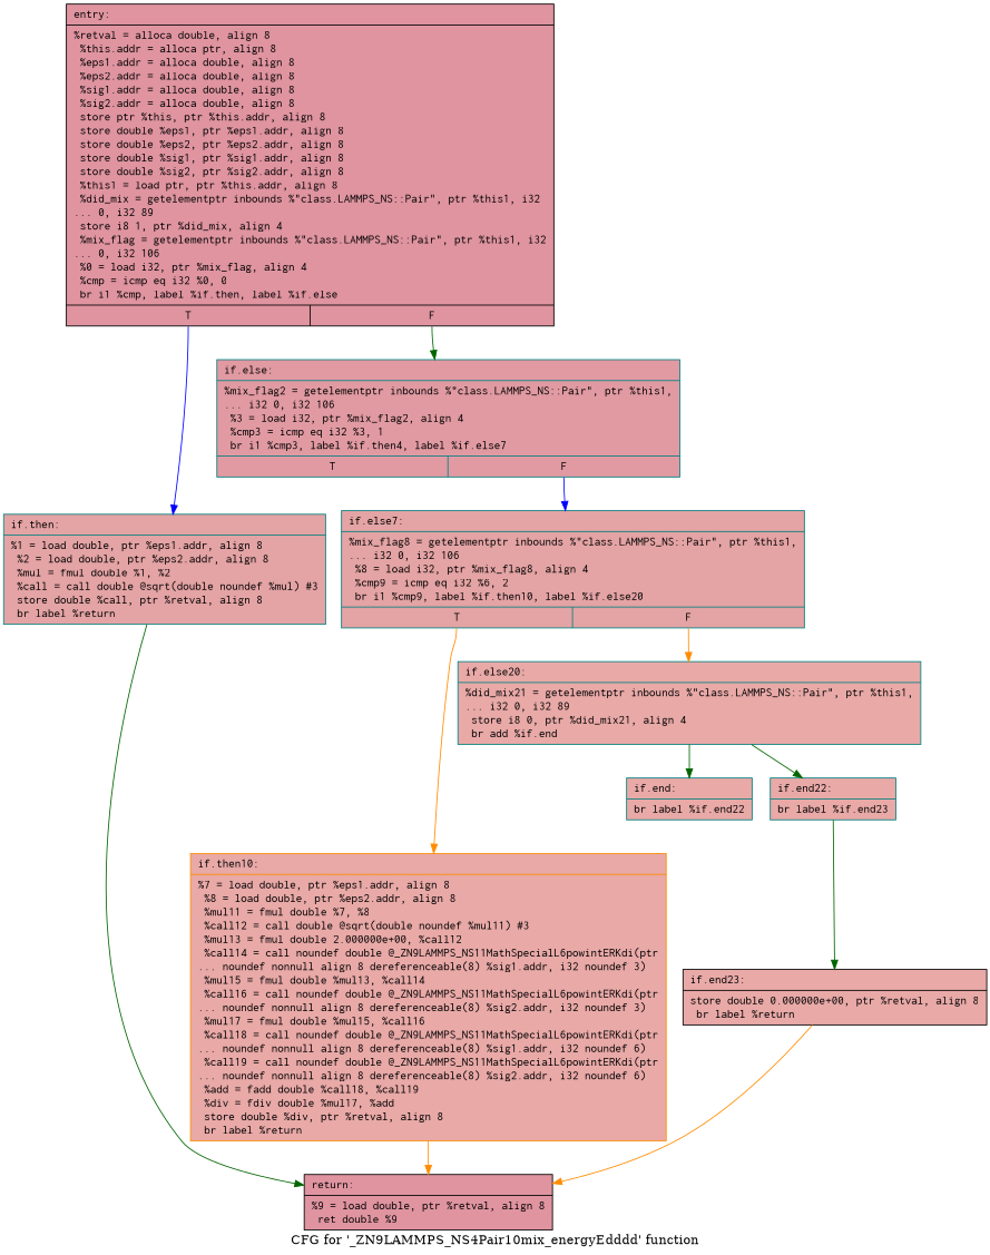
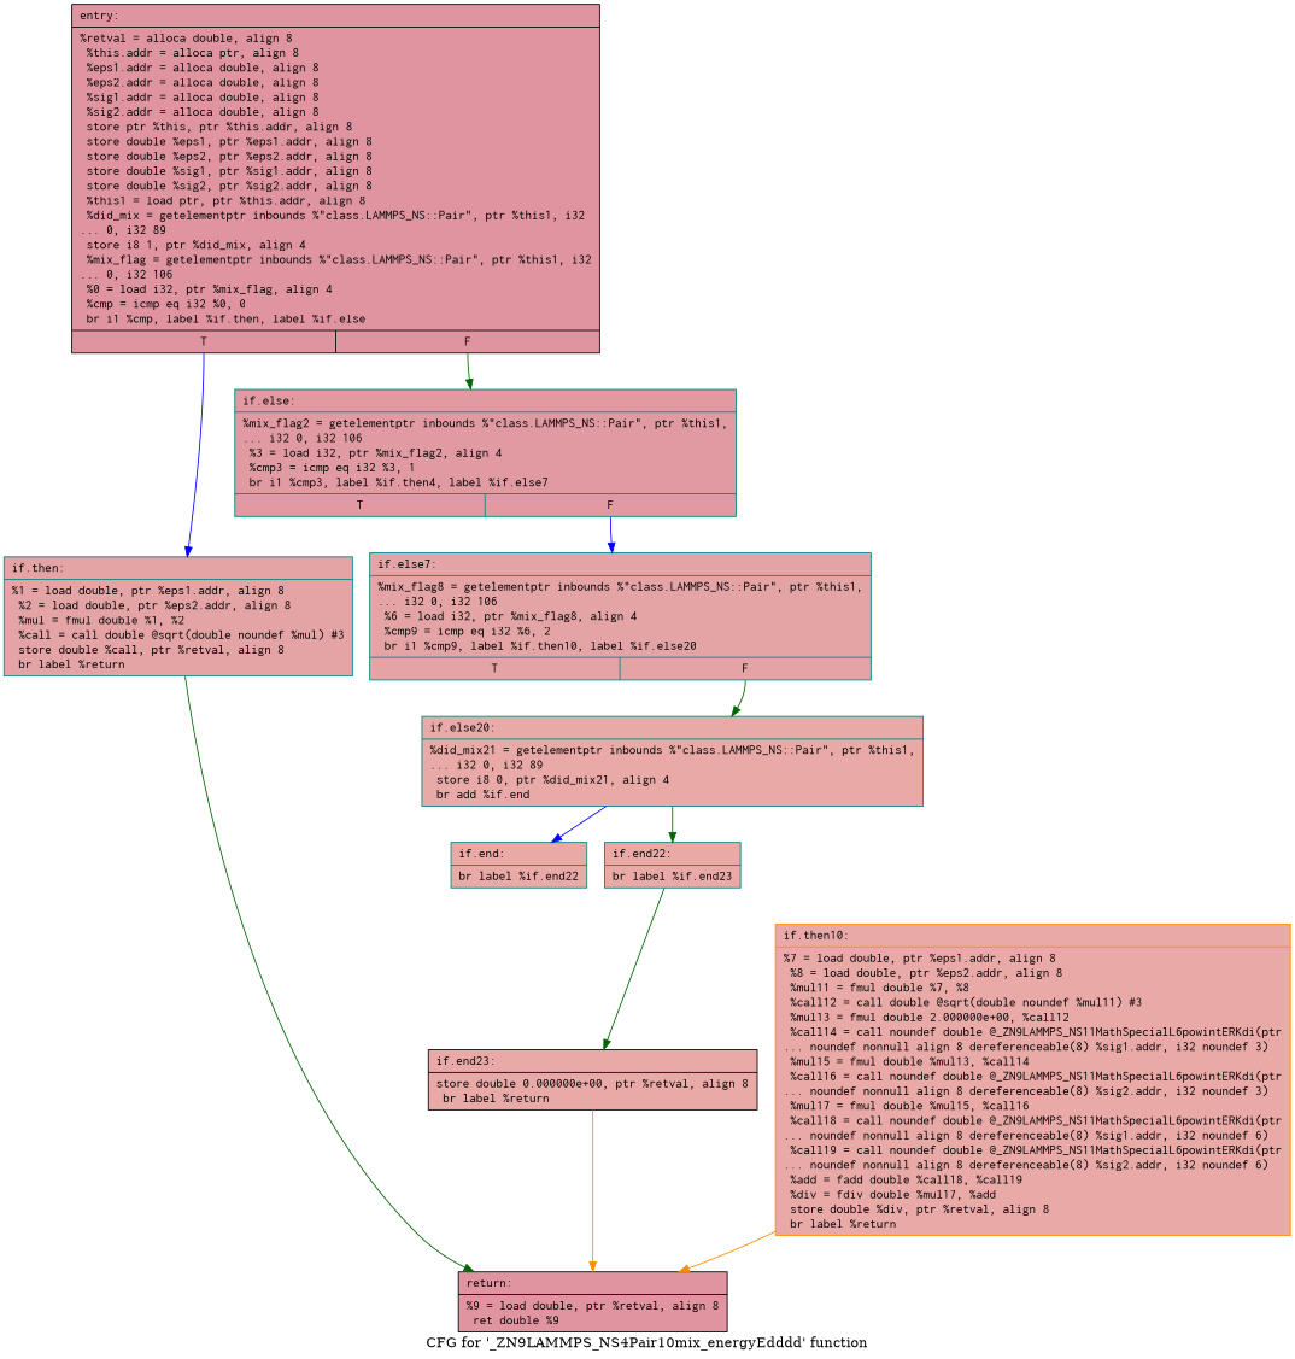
  digraph {
    label="CFG for '_ZN9LAMMPS_NS4Pair10mix_energyEdddd' function"
    node [color=teal fillcolor="#ca3b3770" fontname=Courier shape=record style=filled]
    edge [color=darkgreen]
    n1 [color=black fillcolor="#b70d2870" label="{entry:\l|  %retval = alloca double, align 8\l  %this.addr = alloca ptr, align 8\l  %eps1.addr = alloca double, align 8\l  %eps2.addr = alloca double, align 8\l  %sig1.addr = alloca double, align 8\l  %sig2.addr = alloca double, align 8\l  store ptr %this, ptr %this.addr, align 8\l  store double %eps1, ptr %eps1.addr, align 8\l  store double %eps2, ptr %eps2.addr, align 8\l  store double %sig1, ptr %sig1.addr, align 8\l  store double %sig2, ptr %sig2.addr, align 8\l  %this1 = load ptr, ptr %this.addr, align 8\l  %did_mix = getelementptr inbounds %\"class.LAMMPS_NS::Pair\", ptr %this1, i32\l... 0, i32 89\l  store i8 1, ptr %did_mix, align 4\l  %mix_flag = getelementptr inbounds %\"class.LAMMPS_NS::Pair\", ptr %this1, i32\l... 0, i32 106\l  %0 = load i32, ptr %mix_flag, align 4\l  %cmp = icmp eq i32 %0, 0\l  br i1 %cmp, label %if.then, label %if.else\l|{<s0>T|<s1>F}}"]
    n2 [fillcolor="#c32e3170" label="{if.then:\l|  %1 = load double, ptr %eps1.addr, align 8\l  %2 = load double, ptr %eps2.addr, align 8\l  %mul = fmul double %1, %2\l  %call = call double @sqrt(double noundef %mul) #3\l  store double %call, ptr %retval, align 8\l  br label %return\l}"]
    n3 [fillcolor="#bb1b2c70" label="{if.else:\l|  %mix_flag2 = getelementptr inbounds %\"class.LAMMPS_NS::Pair\", ptr %this1,\l... i32 0, i32 106\l  %3 = load i32, ptr %mix_flag2, align 4\l  %cmp3 = icmp eq i32 %3, 1\l  br i1 %cmp3, label %if.then4, label %if.else7\l|{<s0>T|<s1>F}}"]
    n4 [color=black fillcolor="#b70d2870" label="{return:\l|  %9 = load double, ptr %retval, align 8\l  ret double %9\l}"]
-   n5 [fillcolor="#c32e3170" label="{if.else7:\l|  %mix_flag8 = getelementptr inbounds %\"class.LAMMPS_NS::Pair\", ptr %this1,\l... i32 0, i32 106\l  %8 = load i32, ptr %mix_flag8, align 4\l  %cmp9 = icmp eq i32 %6, 2\l  br i1 %cmp9, label %if.then10, label %if.else20\l|{<s0>T|<s1>F}}"]
+   n5 [fillcolor="#c32e3170" label="{if.else7:\l|  %mix_flag8 = getelementptr inbounds %\"class.LAMMPS_NS::Pair\", ptr %this1,\l... i32 0, i32 106\l  %6 = load i32, ptr %mix_flag8, align 4\l  %cmp9 = icmp eq i32 %6, 2\l  br i1 %cmp9, label %if.then10, label %if.else20\l|{<s0>T|<s1>F}}"]
    n6 [color=darkorange label="{if.then10:\l|  %7 = load double, ptr %eps1.addr, align 8\l  %8 = load double, ptr %eps2.addr, align 8\l  %mul11 = fmul double %7, %8\l  %call12 = call double @sqrt(double noundef %mul11) #3\l  %mul13 = fmul double 2.000000e+00, %call12\l  %call14 = call noundef double @_ZN9LAMMPS_NS11MathSpecialL6powintERKdi(ptr\l... noundef nonnull align 8 dereferenceable(8) %sig1.addr, i32 noundef 3)\l  %mul15 = fmul double %mul13, %call14\l  %call16 = call noundef double @_ZN9LAMMPS_NS11MathSpecialL6powintERKdi(ptr\l... noundef nonnull align 8 dereferenceable(8) %sig2.addr, i32 noundef 3)\l  %mul17 = fmul double %mul15, %call16\l  %call18 = call noundef double @_ZN9LAMMPS_NS11MathSpecialL6powintERKdi(ptr\l... noundef nonnull align 8 dereferenceable(8) %sig1.addr, i32 noundef 6)\l  %call19 = call noundef double @_ZN9LAMMPS_NS11MathSpecialL6powintERKdi(ptr\l... noundef nonnull align 8 dereferenceable(8) %sig2.addr, i32 noundef 6)\l  %add = fadd double %call18, %call19\l  %div = fdiv double %mul17, %add\l  store double %div, ptr %retval, align 8\l  br label %return\l}"]
    n7 [label="{if.else20:\l|  %did_mix21 = getelementptr inbounds %\"class.LAMMPS_NS::Pair\", ptr %this1,\l... i32 0, i32 89\l  store i8 0, ptr %did_mix21, align 4\l  br add %if.end\l}"]
    n8 [label="{if.end:\l|  br label %if.end22\l}"]
    n9 [label="{if.end22:\l|  br label %if.end23\l}"]
    n10 [color=black label="{if.end23:\l|  store double 0.000000e+00, ptr %retval, align 8\l  br label %return\l}"]
    n1 -> n2 [color=blue tailport=s0]
    n1 -> n3 [tailport=s1]
    n2 -> n4
    n3 -> n5 [color=blue tailport=s1]
-   n5 -> n6 [color=darkorange tailport=s0]
-   n5 -> n7 [color=darkorange tailport=s1]
+   n5 -> n7 [tailport=s1]
    n6 -> n4 [color=darkorange]
-   n7 -> n8
+   n7 -> n8 [color=blue]
    n7 -> n9
    n9 -> n10
    n10 -> n4 [color=darkorange]
  }
